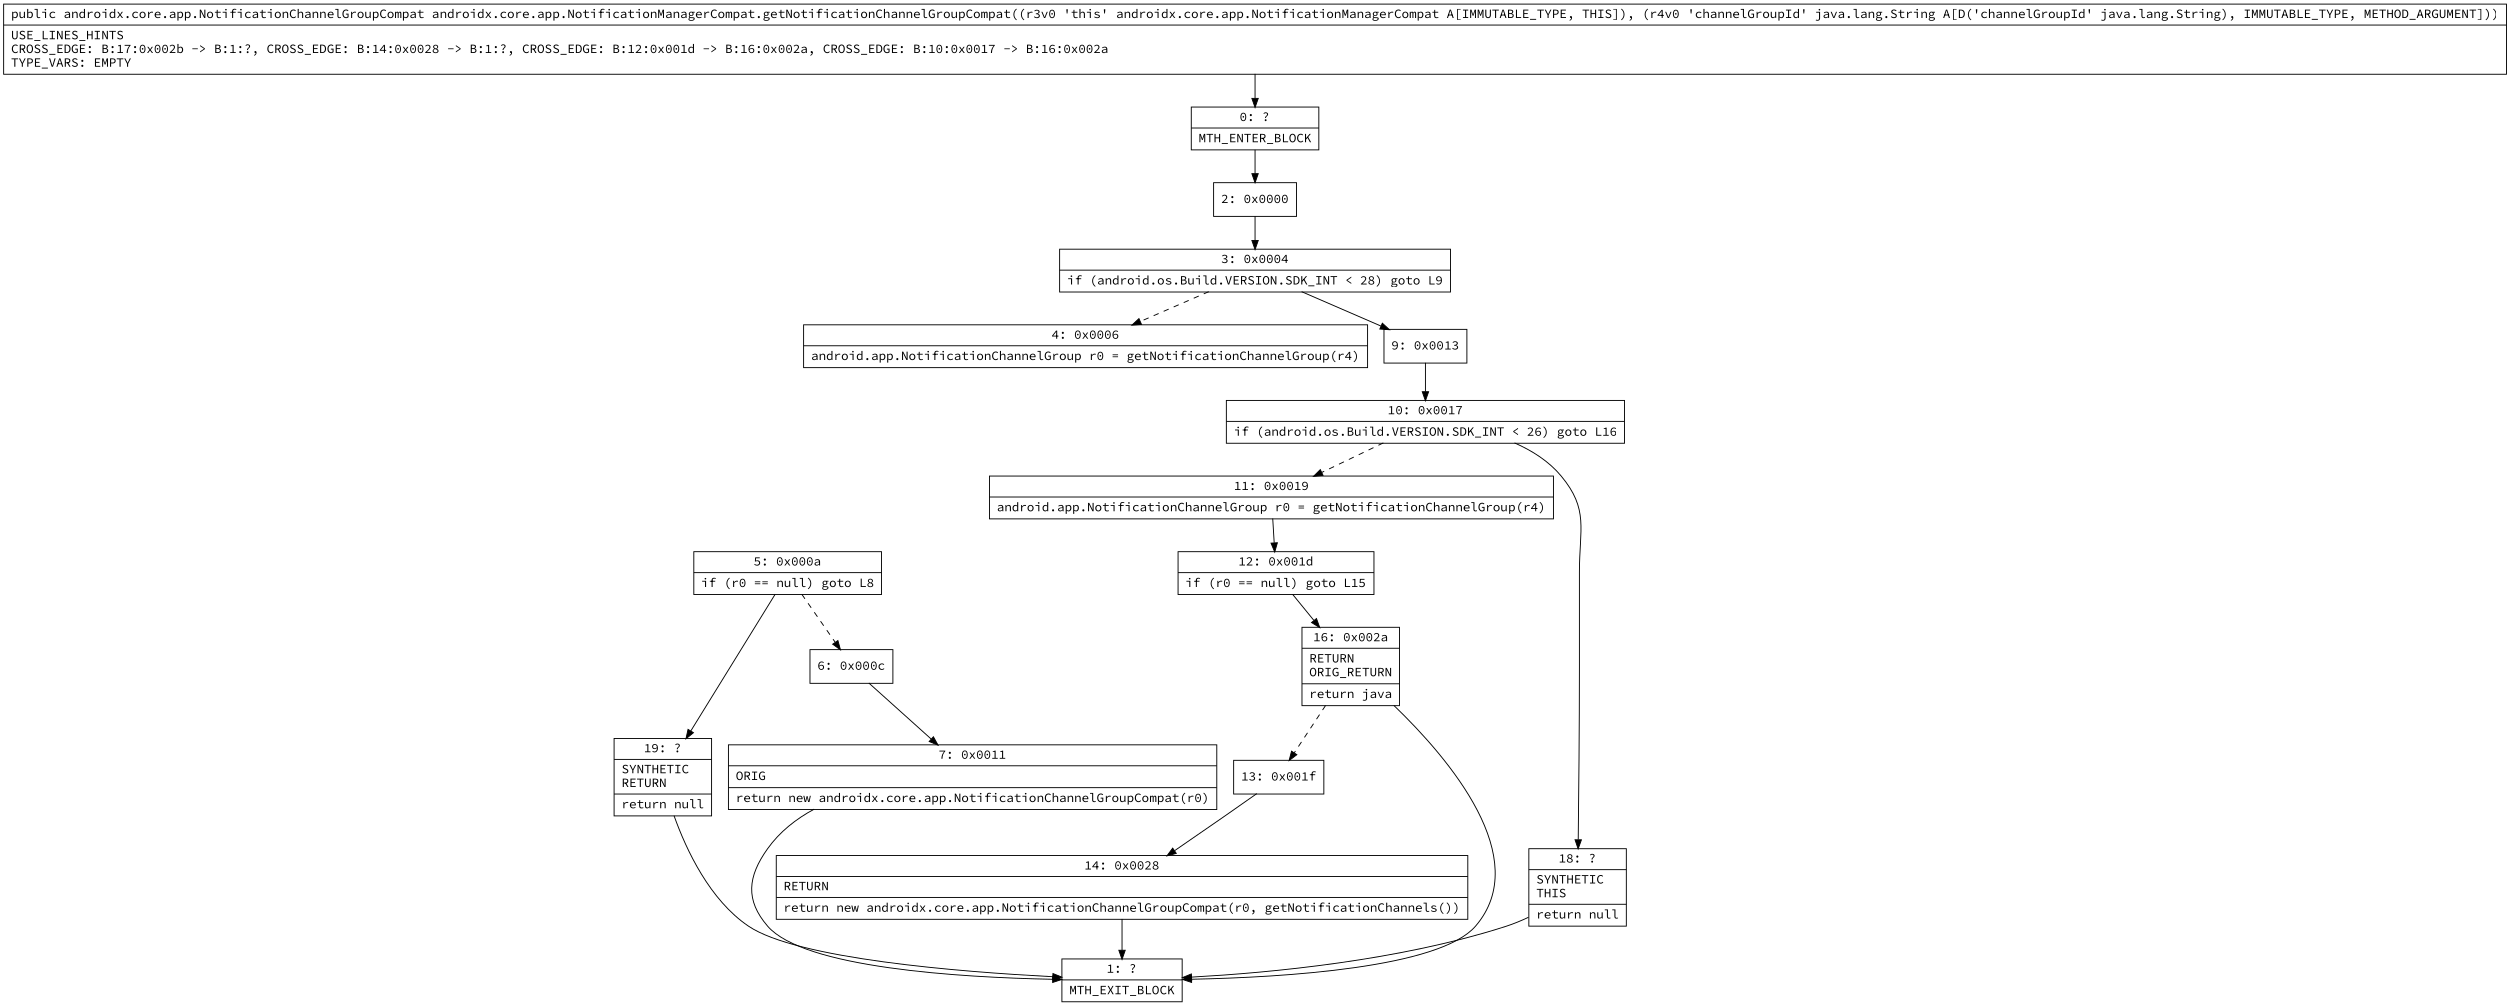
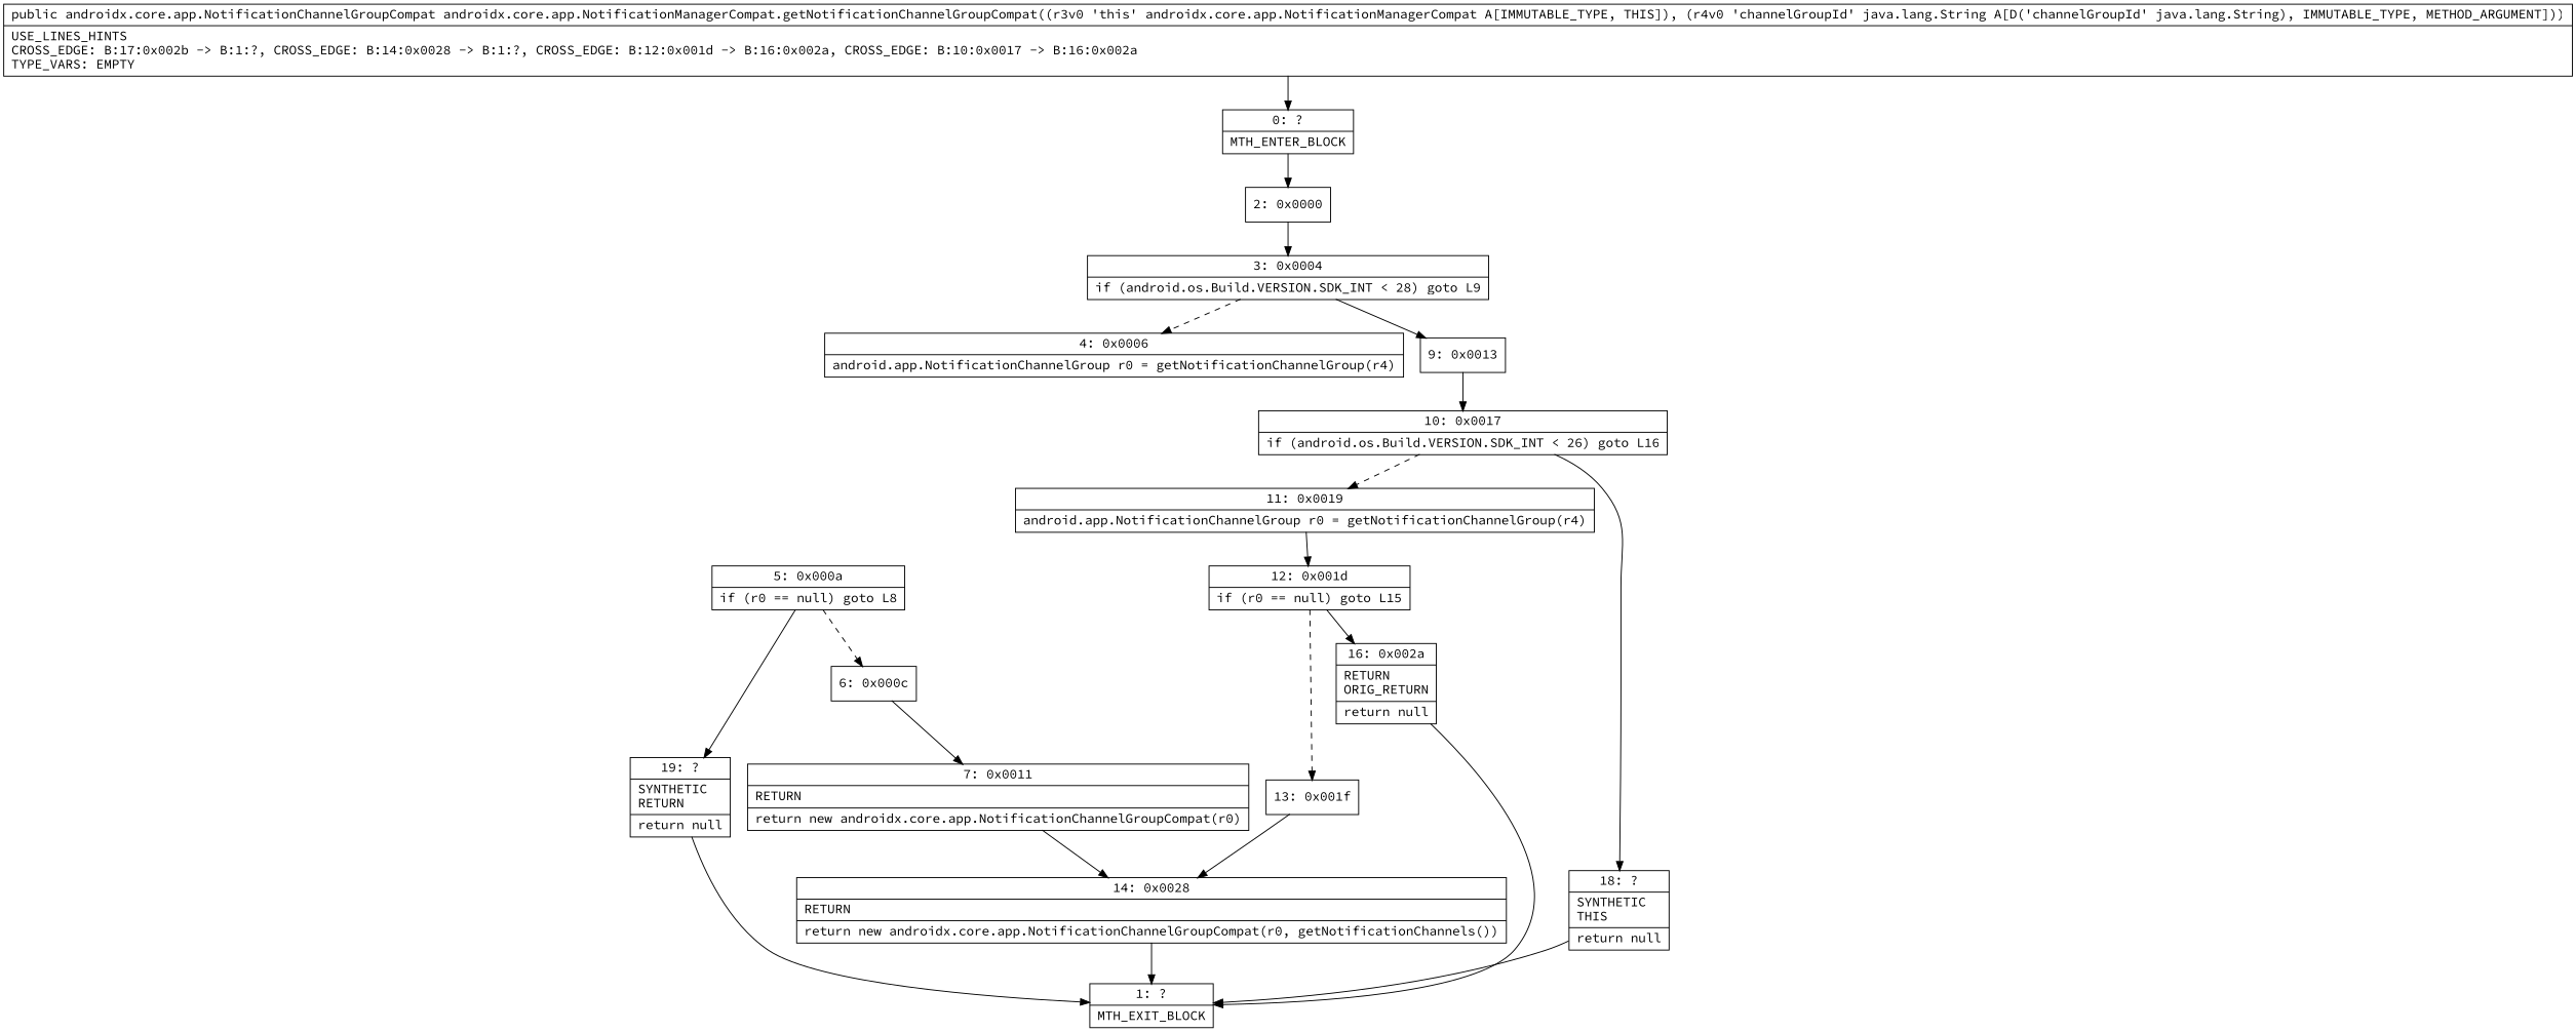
  digraph {
    fontname="Source Code Pro"
    node [fontname="Source Code Pro" shape=record]
    edge [fontname="Source Code Pro"]
    n1 [label="{0\:\ ?|MTH_ENTER_BLOCK\l}"]
    n2 [label="{2\:\ 0x0000}"]
    n3 [label="{3\:\ 0x0004|if (android.os.Build.VERSION.SDK_INT \< 28) goto L9\l}"]
    n4 [label="{4\:\ 0x0006|android.app.NotificationChannelGroup r0 = getNotificationChannelGroup(r4)\l}"]
    n5 [label="{9\:\ 0x0013}"]
    n6 [label="{10\:\ 0x0017|if (android.os.Build.VERSION.SDK_INT \< 26) goto L16\l}"]
    n7 [label="{5\:\ 0x000a|if (r0 == null) goto L8\l}"]
    n8 [label="{6\:\ 0x000c}"]
    n9 [label="{19\:\ ?|SYNTHETIC\lRETURN\l|return null\l}"]
-   n10 [label="{7\:\ 0x0011|ORIG\l|return new androidx.core.app.NotificationChannelGroupCompat(r0)\l}"]
+   n10 [label="{7\:\ 0x0011|RETURN\l|return new androidx.core.app.NotificationChannelGroupCompat(r0)\l}"]
    n11 [label="{1\:\ ?|MTH_EXIT_BLOCK\l}"]
    n12 [label="{11\:\ 0x0019|android.app.NotificationChannelGroup r0 = getNotificationChannelGroup(r4)\l}"]
    n13 [label="{18\:\ ?|SYNTHETIC\lTHIS\l|return null\l}"]
    n14 [label="{12\:\ 0x001d|if (r0 == null) goto L15\l}"]
    n15 [label="{13\:\ 0x001f}"]
-   n16 [label="{16\:\ 0x002a|RETURN\lORIG_RETURN\l|return java\l}"]
+   n16 [label="{16\:\ 0x002a|RETURN\lORIG_RETURN\l|return null\l}"]
    n17 [label="{14\:\ 0x0028|RETURN\l|return new androidx.core.app.NotificationChannelGroupCompat(r0, getNotificationChannels())\l}"]
    n18 [label="{public androidx.core.app.NotificationChannelGroupCompat androidx.core.app.NotificationManagerCompat.getNotificationChannelGroupCompat((r3v0 'this' androidx.core.app.NotificationManagerCompat A[IMMUTABLE_TYPE, THIS]), (r4v0 'channelGroupId' java.lang.String A[D('channelGroupId' java.lang.String), IMMUTABLE_TYPE, METHOD_ARGUMENT]))  | USE_LINES_HINTS\lCROSS_EDGE: B:17:0x002b \-\> B:1:?, CROSS_EDGE: B:14:0x0028 \-\> B:1:?, CROSS_EDGE: B:12:0x001d \-\> B:16:0x002a, CROSS_EDGE: B:10:0x0017 \-\> B:16:0x002a\lTYPE_VARS: EMPTY\l}"]
    n1 -> n2
    n2 -> n3
    n3 -> n4 [style=dashed]
    n3 -> n5
    n5 -> n6
    n6 -> n12 [style=dashed]
    n6 -> n13
    n7 -> n8 [style=dashed]
    n7 -> n9
    n8 -> n10
    n9 -> n11
-   n10 -> n11
+   n10 -> n17
    n12 -> n14
    n13 -> n11
-   n16 -> n15 [style=dashed]
+   n14 -> n15 [style=dashed]
    n14 -> n16
    n15 -> n17
    n16 -> n11
    n17 -> n11
    n18 -> n1
  }
